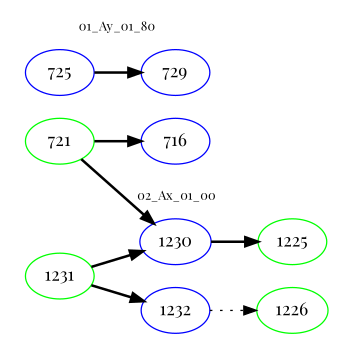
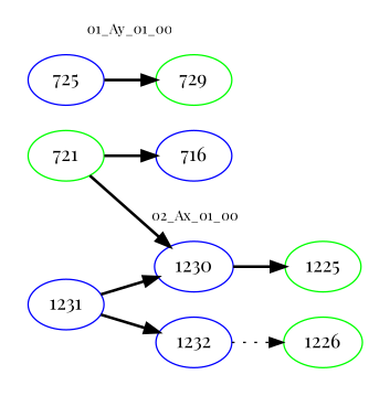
  digraph {
    fontname="Playfair Display"
    rankdir=LR
    node [color=blue fontname="Playfair Display"]
    edge [color=black fontname="Playfair Display" style=bold]
    n1 [color=green label=721]
    n2 [label=716]
    n3 [label=725]
-   n4 [label=729]
-   n5 [color=green label=1231]
+   n4 [color=green label=729]
+   n5 [label=1231]
    n6 [label=1230]
    n7 [label=1232]
    n8 [color=green label=1225]
    n9 [color=green label=1226]
    subgraph cluster_1 {
      color=white
      fontsize=10
-     label="01_Ay_01_80"
+     label="01_Ay_01_00"
      n1
      n2
      n3
      n4
    }
    subgraph cluster_2 {
      color=white
      fontsize=10
      label="02_Ax_01_00"
      n5
      n6
      n7
      n8
      n9
    }
    n1 -> n2
    n1 -> n6
    n3 -> n4
    n5 -> n6
    n5 -> n7
    n6 -> n8
    n7 -> n9 [style=dotted]
  }
